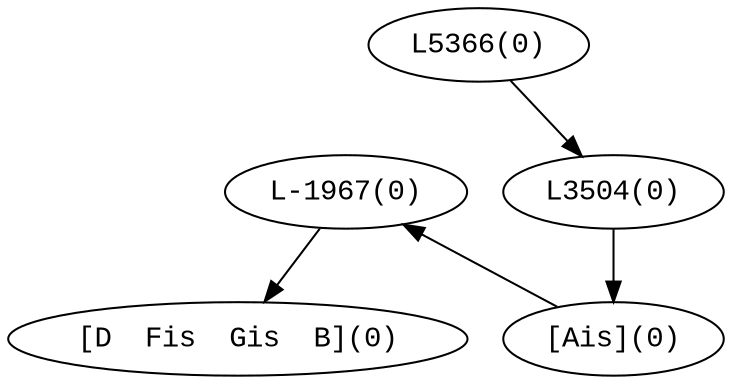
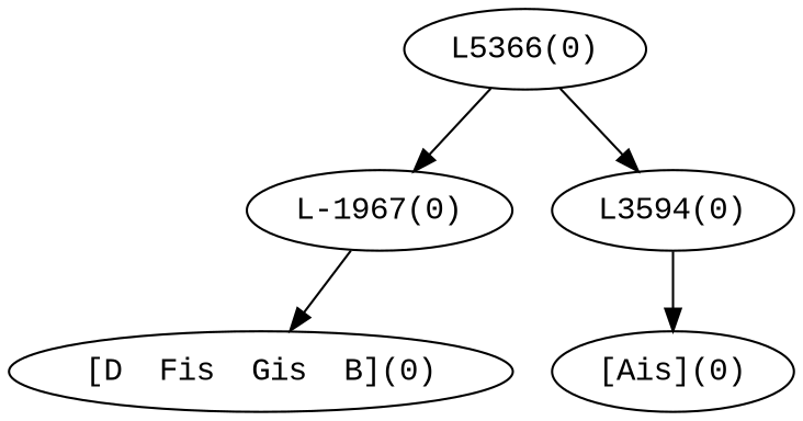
  digraph {
    fontname="Liberation Mono"
    node [fontname="Liberation Mono"]
    edge [fontname="Liberation Mono"]
    n1 [label="L-1967(0)"]
-   "L3504(0)"
+   "L3504(0)" [label="L3594(0)"]
    n3 [label="L5366(0)"]
    "[D  Fis  Gis  B](0)"
    "[Ais](0)"
    subgraph sub_1 {
      rank=same
      n1
      "L3504(0)"
    }
    subgraph sub_2 {
      rank=min
      n3
    }
    subgraph sub_3 {
      rank=max
      "[D  Fis  Gis  B](0)"
      "[Ais](0)"
    }
    n1 -> "[D  Fis  Gis  B](0)"
    "L3504(0)" -> "[Ais](0)"
-   "[Ais](0)" -> n1
+   n3 -> n1
    n3 -> "L3504(0)"
  }
